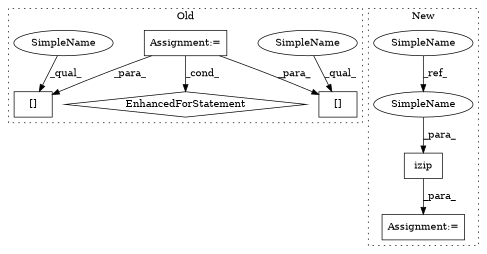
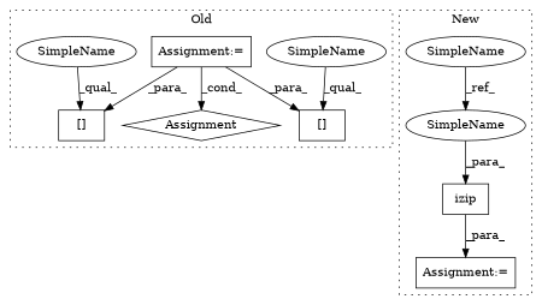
  digraph {
    node [a=42 l=5 shape=box]
-   n1 [a=70 l="53,2" label=EnhancedForStatement s="716,789" shape=diamond]
+   n1 [a=70 l="53,2" label=Assignment s="716,789" shape=diamond]
    n2 [a=7 l=1 label="Assignment:=" s=672]
    n3 [a=2 l="6,1" label="[]" s="908,915"]
    n4 [a=2 l="6,1" label="[]" s="1170,1177"]
    n5 [label=SimpleName s=908 shape=ellipse]
    n6 [label=SimpleName s=1170 shape=ellipse]
    n7 [a=32 l="5,1" label=izip s="672,689"]
    n8 [a=7 l=1 label="Assignment:=" s=716]
    n9 [label=SimpleName s=392 shape=ellipse]
    n10 [label=SimpleName s=677 shape=ellipse]
    subgraph cluster_1 {
      label=Old
      style=dotted
      n1
      n2
      n3
      n4
      n5
      n6
    }
    subgraph cluster_2 {
      label=New
      style=dotted
      n7
      n8
      n9
      n10
    }
    n2 -> n1 [label=_cond_]
    n2 -> n3 [label=_para_]
    n2 -> n4 [label=_para_]
    n5 -> n3 [label=_qual_]
    n6 -> n4 [label=_qual_]
    n7 -> n8 [label=_para_]
    n9 -> n10 [label=_ref_]
    n10 -> n7 [label=_para_]
  }
